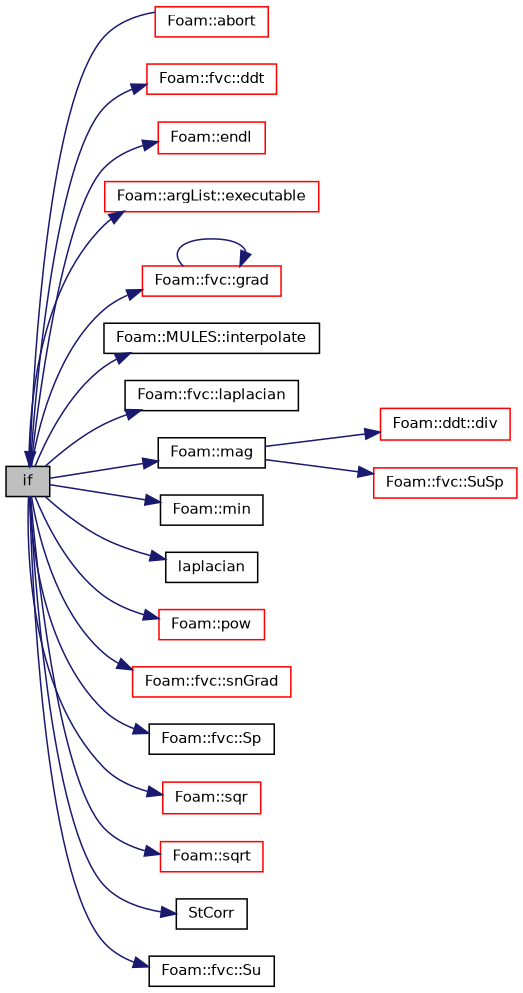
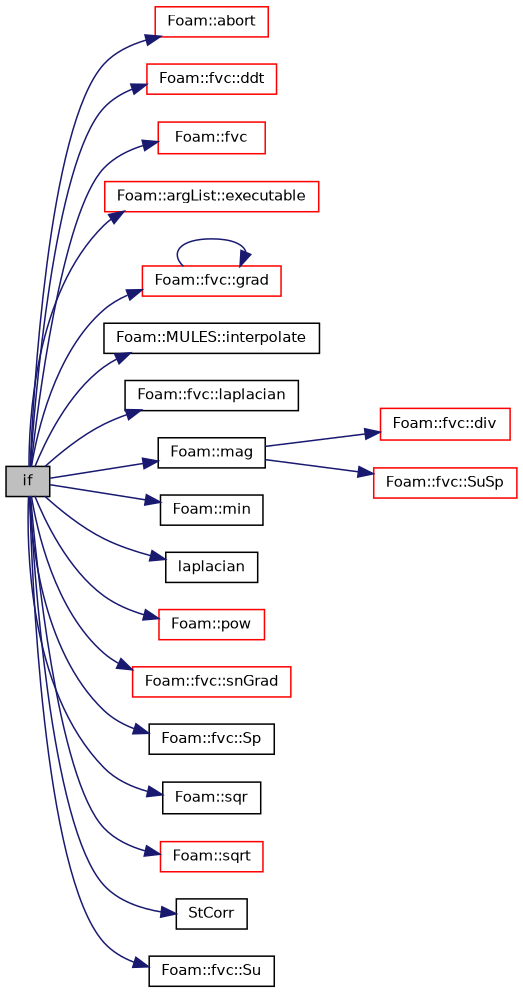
  digraph {
    rankdir=LR
    node [color=red fontname=Helvetica fontsize=10 shape=record]
    edge [color=midnightblue fontname=Helvetica fontsize=10 labelfontname=Helvetica labelfontsize=10 style=solid]
    n1 [color=black fillcolor=grey75 fontcolor=black height=0.2 label=if style=filled width=0.4]
    n2 [height=0.2 label="Foam::abort" width=0.4]
    n3 [height=0.2 label="Foam::fvc::ddt" width=0.4]
-   n4 [height=0.2 label="Foam::endl" width=0.4]
+   n4 [height=0.2 label="Foam::fvc" width=0.4]
    n5 [height=0.2 label="Foam::argList::executable" width=0.4]
    n6 [height=0.2 label="Foam::fvc::grad" width=0.4]
    n7 [color=black height=0.2 label="Foam::MULES::interpolate" width=0.4]
    n8 [color=black height=0.2 label="Foam::fvc::laplacian" width=0.4]
    n9 [color=black height=0.2 label="Foam::mag" width=0.4]
    n10 [color=black height=0.2 label="Foam::min" width=0.4]
    n11 [color=black height=0.2 label=laplacian width=0.4]
    n12 [height=0.2 label="Foam::pow" width=0.4]
    n13 [height=0.2 label="Foam::fvc::snGrad" width=0.4]
    n14 [color=black height=0.2 label="Foam::fvc::Sp" width=0.4]
-   n15 [height=0.2 label="Foam::sqr" width=0.4]
+   n15 [color=black height=0.2 label="Foam::sqr" width=0.4]
    n16 [height=0.2 label="Foam::sqrt" width=0.4]
    n17 [color=black height=0.2 label=StCorr width=0.4]
    n18 [color=black height=0.2 label="Foam::fvc::Su" width=0.4]
-   n19 [height=0.2 label="Foam::ddt::div" width=0.4]
+   n19 [height=0.2 label="Foam::fvc::div" width=0.4]
    n20 [height=0.2 label="Foam::fvc::SuSp" width=0.4]
-   n2 -> n1
+   n1 -> n2
    n1 -> n3
    n1 -> n4
    n1 -> n5
    n1 -> n6
    n1 -> n7
    n1 -> n8
    n1 -> n9
    n1 -> n10
    n1 -> n11
    n1 -> n12
    n1 -> n13
    n1 -> n14
    n1 -> n15
    n1 -> n16
    n1 -> n17
    n1 -> n18
    n6 -> n6
    n9 -> n19
    n9 -> n20
  }
